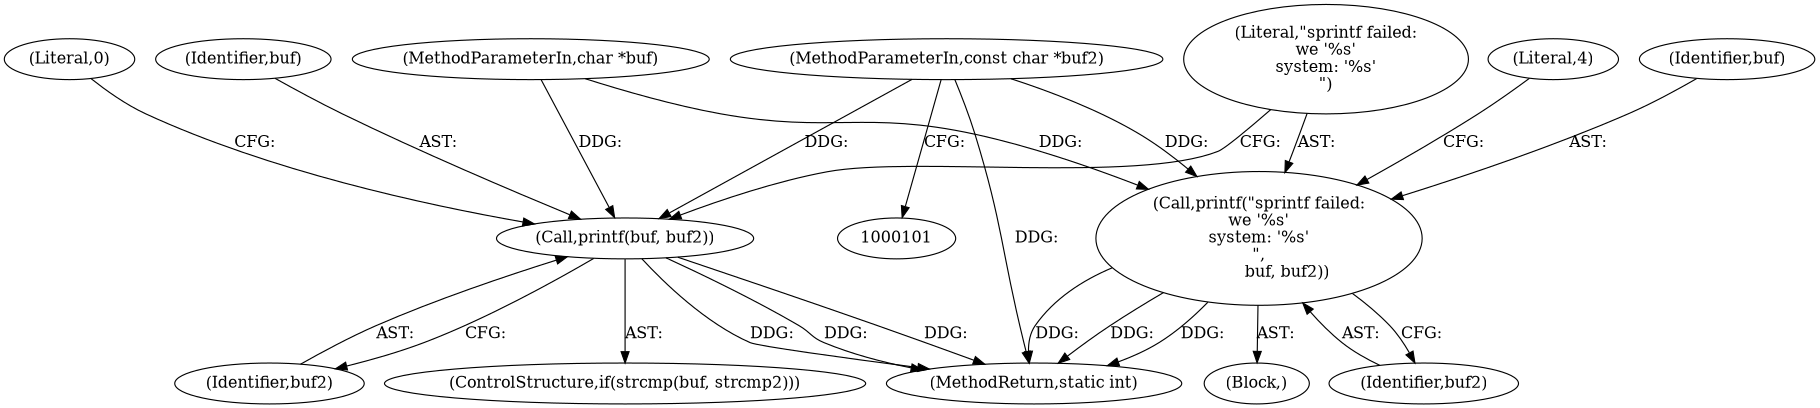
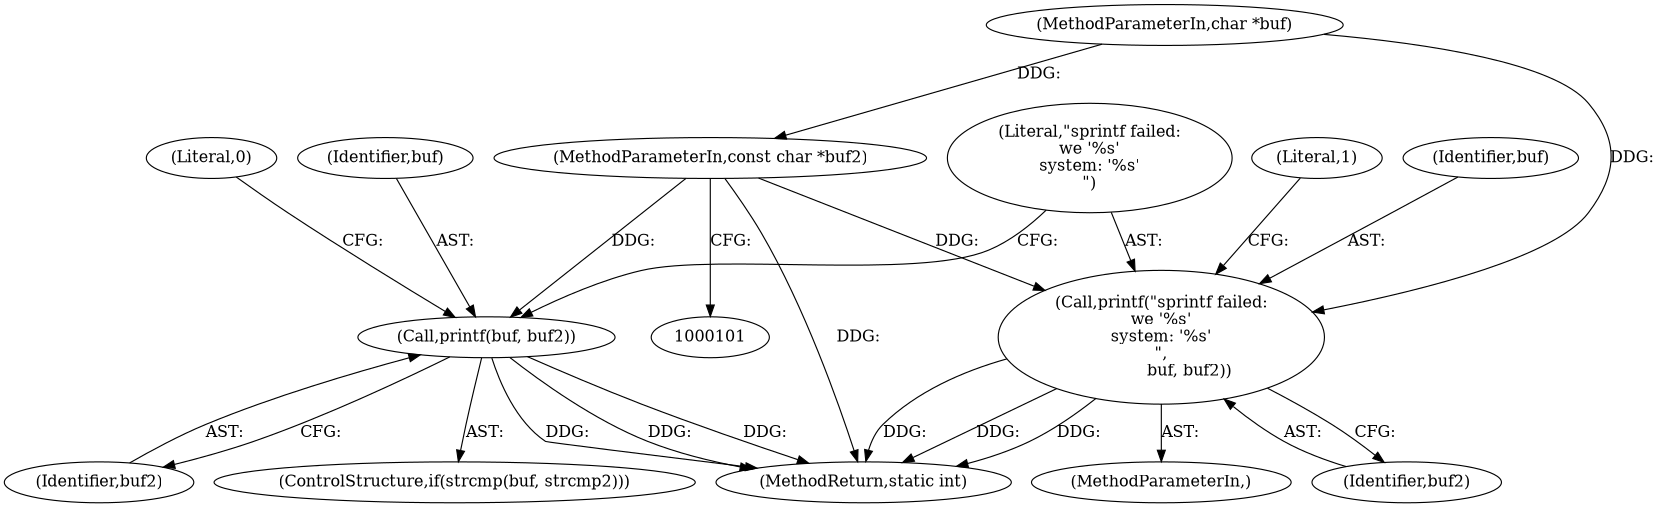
  digraph {
    n1 [label="(MethodParameterIn,const char *buf2)"]
    n2 [label="(Call,printf(buf, buf2))"]
    n3 [label="(Call,printf(\"sprintf failed:\nwe '%s'\nsystem: '%s'\n\",\n           buf, buf2))"]
    n4 [label="(MethodReturn,static int)"]
    1000101
    n6 [label="(Identifier,buf2)"]
    n7 [label="(ControlStructure,if(strcmp(buf, strcmp2)))"]
-   n8 [label="(Block,)"]
+   n8 [label="(MethodParameterIn,)"]
    n9 [label="(Identifier,buf2)"]
    n10 [label="(Identifier,buf)"]
-   n11 [label="(Literal,4)"]
+   n11 [label="(Literal,1)"]
    n12 [label="(Identifier,buf)"]
    n13 [label="(Literal,\"sprintf failed:\nwe '%s'\nsystem: '%s'\n\")"]
    n14 [label="(Literal,0)"]
    n15 [label="(MethodParameterIn,char *buf)"]
    n1 -> n2 [label="DDG: "]
    n1 -> n3 [label="DDG: "]
    n1 -> n4 [label="DDG: "]
    n1 -> 1000101 [label="CFG: "]
    n2 -> n4 [label="DDG: "]
    n2 -> n4 [label="DDG: "]
    n2 -> n4 [label="DDG: "]
    n2 -> n6 [label="CFG: "]
    n2 -> n7 [label="AST: "]
    n3 -> n4 [label="DDG: "]
    n3 -> n4 [label="DDG: "]
    n3 -> n4 [label="DDG: "]
    n3 -> n8 [label="AST: "]
    n3 -> n9 [label="CFG: "]
    n6 -> n2 [label="AST: "]
    n9 -> n3 [label="AST: "]
    n10 -> n2 [label="AST: "]
    n11 -> n3 [label="CFG: "]
    n12 -> n3 [label="AST: "]
    n13 -> n2 [label="CFG: "]
    n13 -> n3 [label="AST: "]
    n14 -> n2 [label="CFG: "]
-   n15 -> n2 [label="DDG: "]
+   n15 -> n1 [label="DDG: "]
    n15 -> n3 [label="DDG: "]
  }
